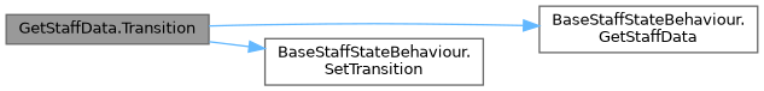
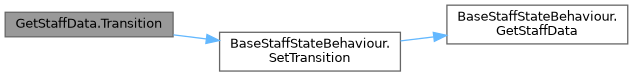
  digraph {
    rankdir=LR
    node [color=grey40 fillcolor=white fontname=Helvetica fontsize=10 shape=box style=filled]
    edge [color=steelblue1 fontname=Helvetica fontsize=10 labelfontname=Helvetica labelfontsize=10 style=solid]
    n1 [color=gray40 fillcolor=grey60 fontcolor=black height=0.2 label="GetStaffData.Transition" width=0.4]
    n2 [height=0.2 label="BaseStaffStateBehaviour.\lGetStaffData" width=0.4]
    n3 [height=0.2 label="BaseStaffStateBehaviour.\lSetTransition" width=0.4]
-   n1 -> n2
+   n3 -> n2
    n1 -> n3
  }
